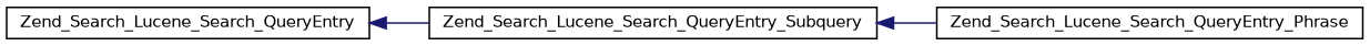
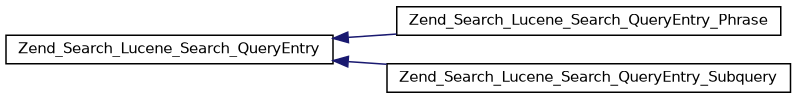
  digraph {
    rankdir=LR
    node [color=black fillcolor=white fontname=Helvetica fontsize=10 shape=record style=filled]
    edge [color=midnightblue dir=back fontname=Helvetica fontsize=10 labelfontname=Helvetica labelfontsize=10 style=solid]
    n1 [height=0.2 label=Zend_Search_Lucene_Search_QueryEntry width=0.4]
    n2 [height=0.2 label=Zend_Search_Lucene_Search_QueryEntry_Phrase width=0.4]
    n3 [height=0.2 label=Zend_Search_Lucene_Search_QueryEntry_Subquery width=0.4]
-   n3 -> n2
+   n1 -> n2
    n1 -> n3
  }
